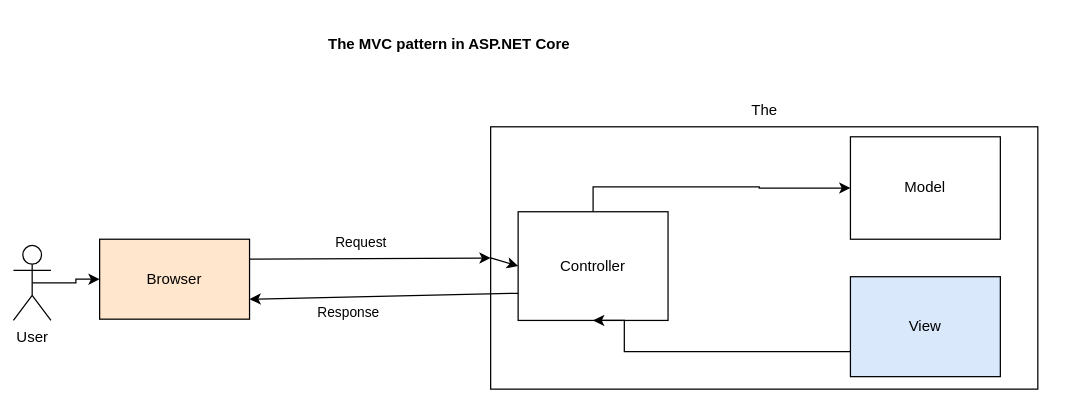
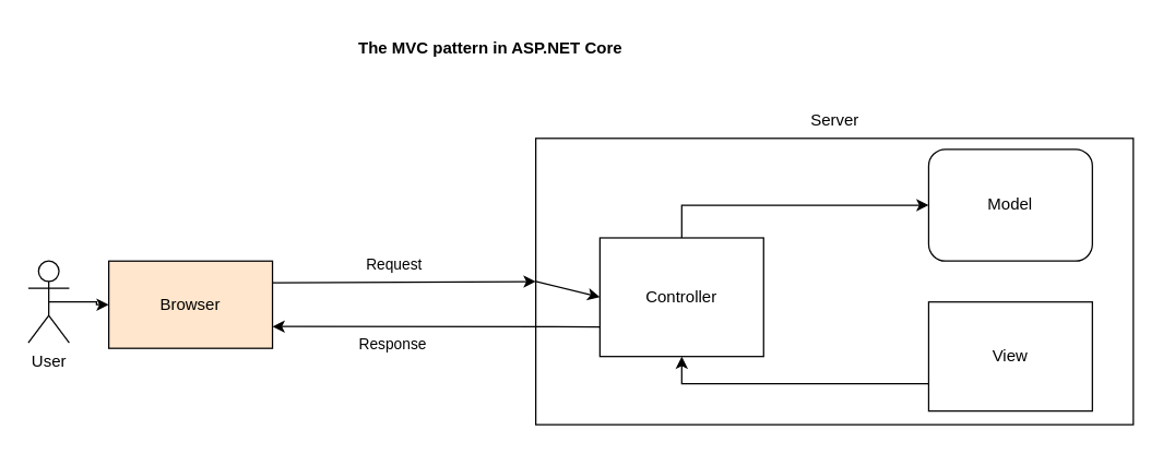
  <mxCell id="0" />
  <mxCell id="1" parent="0" />
  <mxCell id="2" style="edgeStyle=orthogonalEdgeStyle;rounded=0;orthogonalLoop=1;jettySize=auto;html=1;exitX=0.5;exitY=0.5;exitDx=0;exitDy=0;exitPerimeter=0;" edge="1" parent="1" source="3" target="11"><mxGeometry relative="1" as="geometry" /></mxCell>
- <mxCell id="3" value="User&lt;div&gt;&lt;br&gt;&lt;/div&gt;" style="shape=umlActor;verticalLabelPosition=bottom;verticalAlign=top;html=1;outlineConnect=0;" vertex="1" parent="1"><mxGeometry x="10" y="196" width="30" height="60" as="geometry" /></mxCell>
+ <mxCell id="3" value="User&lt;div&gt;&lt;br&gt;&lt;/div&gt;" style="shape=umlActor;verticalLabelPosition=bottom;verticalAlign=top;html=1;outlineConnect=0;" vertex="1" parent="1"><mxGeometry x="20" y="191" width="30" height="60" as="geometry" /></mxCell>
  <mxCell id="4" value="" style="rounded=0;whiteSpace=wrap;html=1;" vertex="1" parent="1"><mxGeometry x="392" y="101" width="438" height="210" as="geometry" /></mxCell>
  <mxCell id="5" style="edgeStyle=orthogonalEdgeStyle;rounded=0;orthogonalLoop=1;jettySize=auto;html=1;exitX=0.5;exitY=0;exitDx=0;exitDy=0;" edge="1" parent="1" source="6" target="7"><mxGeometry relative="1" as="geometry" /></mxCell>
- <mxCell id="6" value="Controller" style="rounded=0;whiteSpace=wrap;html=1;" vertex="1" parent="1"><mxGeometry x="414" y="169" width="120" height="87" as="geometry" /></mxCell>
- <mxCell id="7" value="Model" style="rounded=0;whiteSpace=wrap;html=1;" vertex="1" parent="1"><mxGeometry x="680" y="109" width="120" height="82" as="geometry" /></mxCell>
+ <mxCell id="6" value="Controller" style="rounded=0;whiteSpace=wrap;html=1;" vertex="1" parent="1"><mxGeometry x="439" y="174" width="120" height="87" as="geometry" /></mxCell>
+ <mxCell id="7" value="Model" style="whiteSpace=wrap;html=1;rounded=1;" vertex="1" parent="1"><mxGeometry x="680" y="109" width="120" height="82" as="geometry" /></mxCell>
  <mxCell id="8" style="edgeStyle=orthogonalEdgeStyle;rounded=0;orthogonalLoop=1;jettySize=auto;html=1;exitX=0;exitY=0.75;exitDx=0;exitDy=0;entryX=0.5;entryY=1;entryDx=0;entryDy=0;" edge="1" parent="1" source="9" target="6"><mxGeometry relative="1" as="geometry"><Array as="points"><mxPoint x="680" y="281" /><mxPoint x="499" y="281" /></Array></mxGeometry></mxCell>
- <mxCell id="9" value="View" style="rounded=0;whiteSpace=wrap;html=1;fillColor=#dae8fc;" vertex="1" parent="1"><mxGeometry x="680" y="221" width="120" height="80" as="geometry" /></mxCell>
+ <mxCell id="9" value="View" style="rounded=0;whiteSpace=wrap;html=1;" vertex="1" parent="1"><mxGeometry x="680" y="221" width="120" height="80" as="geometry" /></mxCell>
  <mxCell id="10" value="&lt;b&gt;The MVC pattern in ASP.NET Core&lt;/b&gt;" style="text;html=1;align=center;verticalAlign=middle;whiteSpace=wrap;rounded=0;" vertex="1" parent="1"><mxGeometry x="201" y="20" width="316" height="30" as="geometry" /></mxCell>
  <mxCell id="11" value="Browser" style="rounded=0;whiteSpace=wrap;html=1;fillColor=#ffe6cc;" vertex="1" parent="1"><mxGeometry x="79" y="191" width="120" height="64" as="geometry" /></mxCell>
  <mxCell id="12" value="" style="endArrow=classic;html=1;rounded=0;exitX=1;exitY=0.25;exitDx=0;exitDy=0;entryX=0;entryY=0.5;entryDx=0;entryDy=0;" edge="1" parent="1" source="11" target="4"><mxGeometry width="50" height="50" relative="1" as="geometry"><mxPoint x="261" y="287" as="sourcePoint" /><mxPoint x="311" y="237" as="targetPoint" /></mxGeometry></mxCell>
  <mxCell id="13" value="Request" style="edgeLabel;html=1;align=center;verticalAlign=middle;resizable=0;points=[];" vertex="1" connectable="0" parent="12"><mxGeometry x="-0.078" y="3" relative="1" as="geometry"><mxPoint y="-10" as="offset" /></mxGeometry></mxCell>
  <mxCell id="14" value="" style="endArrow=classic;html=1;rounded=0;exitX=0;exitY=0.5;exitDx=0;exitDy=0;entryX=0;entryY=0.5;entryDx=0;entryDy=0;" edge="1" parent="1" source="4" target="6"><mxGeometry width="50" height="50" relative="1" as="geometry"><mxPoint x="261" y="287" as="sourcePoint" /><mxPoint x="311" y="237" as="targetPoint" /></mxGeometry></mxCell>
  <mxCell id="15" value="" style="endArrow=classic;html=1;rounded=0;exitX=0;exitY=0.75;exitDx=0;exitDy=0;entryX=1;entryY=0.75;entryDx=0;entryDy=0;" edge="1" parent="1" source="6" target="11"><mxGeometry width="50" height="50" relative="1" as="geometry"><mxPoint x="305" y="289" as="sourcePoint" /><mxPoint x="249" y="242" as="targetPoint" /></mxGeometry></mxCell>
  <mxCell id="16" value="Response" style="edgeLabel;html=1;align=center;verticalAlign=middle;resizable=0;points=[];" vertex="1" connectable="0" parent="15"><mxGeometry x="0.275" y="-1" relative="1" as="geometry"><mxPoint y="13" as="offset" /></mxGeometry></mxCell>
- <mxCell id="17" value="The" style="text;html=1;align=center;verticalAlign=middle;resizable=0;points=[];autosize=1;strokeColor=none;fillColor=none;" vertex="1" parent="1"><mxGeometry x="584.5" y="75" width="53" height="26" as="geometry" /></mxCell>
+ <mxCell id="17" value="Server" style="text;html=1;align=center;verticalAlign=middle;resizable=0;points=[];autosize=1;strokeColor=none;fillColor=none;" vertex="1" parent="1"><mxGeometry x="584.5" y="75" width="53" height="26" as="geometry" /></mxCell>
